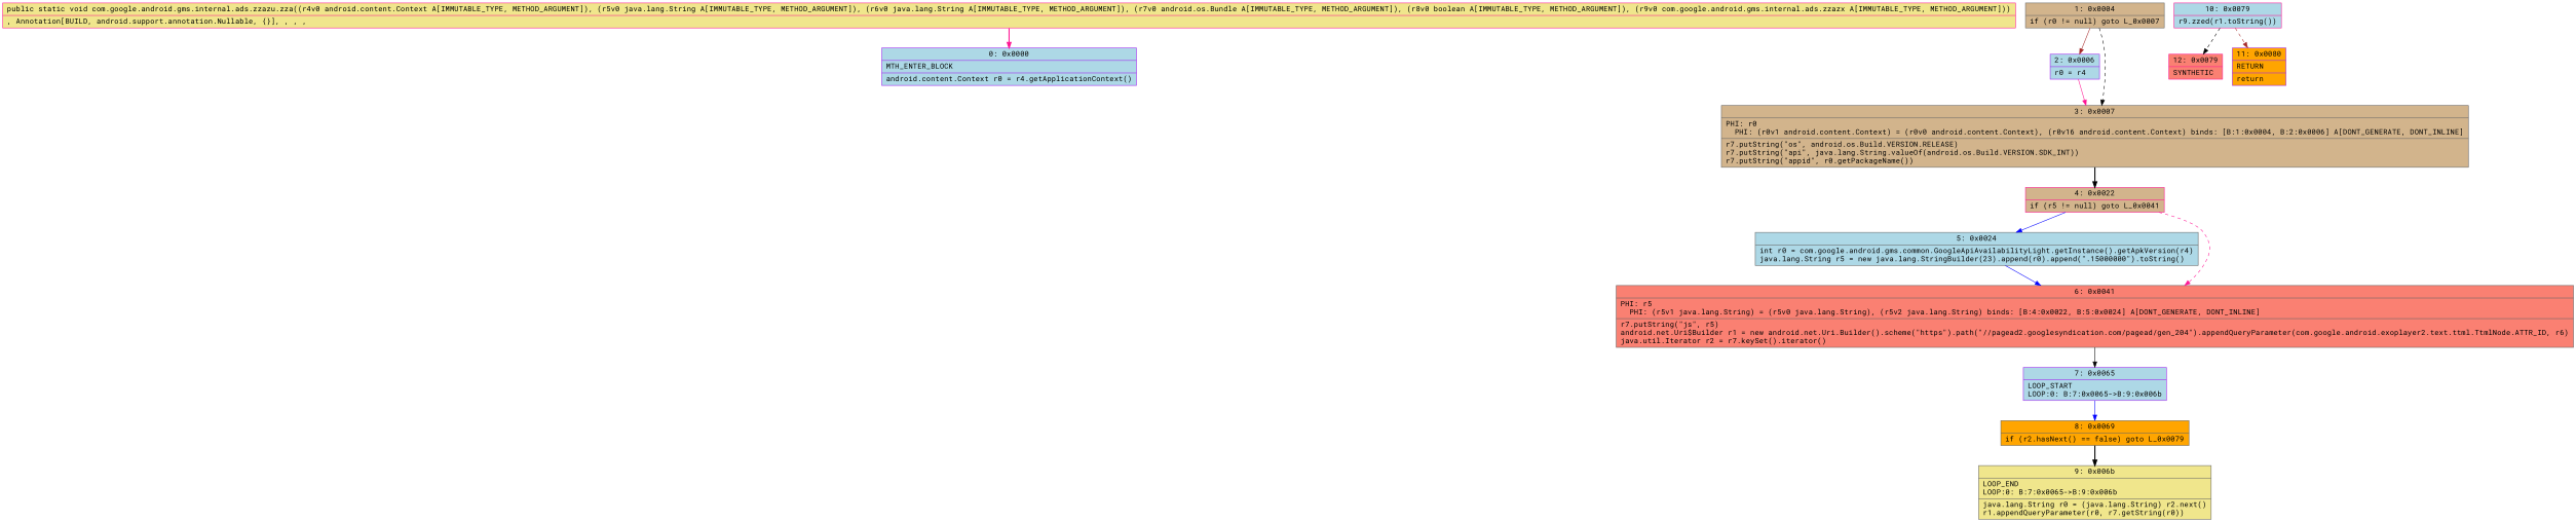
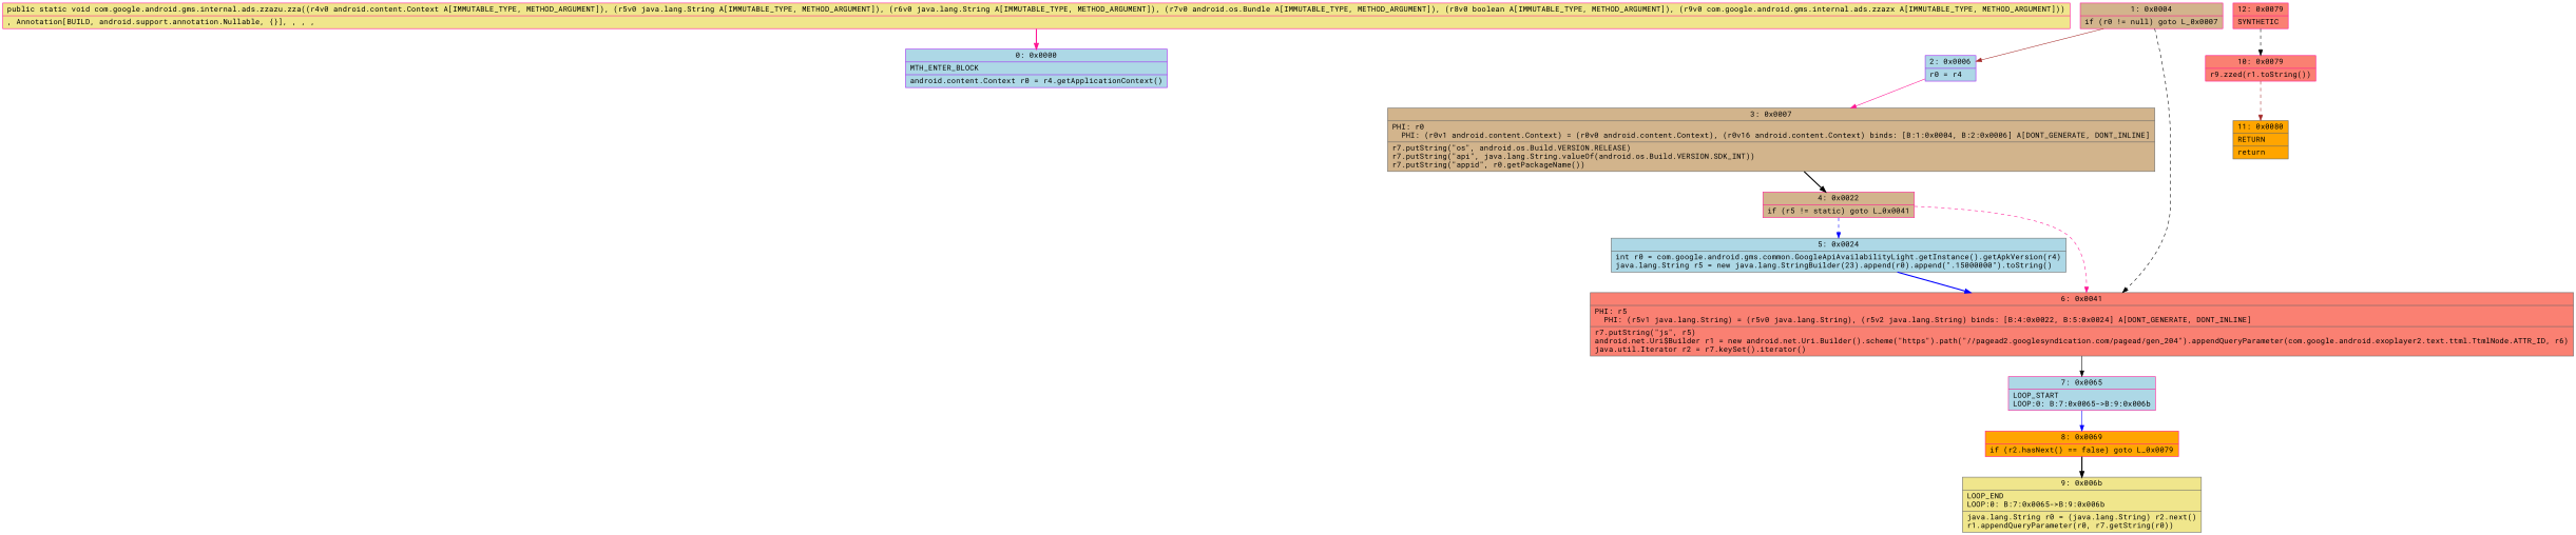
  digraph {
    fontname="Roboto Mono"
    node [color=gray40 fillcolor=lightblue fontname="Roboto Mono" shape=record style=filled]
    edge [color=black fontname="Roboto Mono" style=dashed]
    n1 [color=purple label="{0\:\ 0x0000|MTH_ENTER_BLOCK\l|android.content.Context r0 = r4.getApplicationContext()\l}"]
-   n2 [fillcolor=tan label="{1\:\ 0x0004|if (r0 != null) goto L_0x0007\l}"]
+   n2 [color=deeppink fillcolor=tan label="{1\:\ 0x0004|if (r0 != null) goto L_0x0007\l}"]
    n3 [color=purple label="{2\:\ 0x0006|r0 = r4\l}"]
    n4 [fillcolor=tan label="{3\:\ 0x0007|PHI: r0 \l  PHI: (r0v1 android.content.Context) = (r0v0 android.content.Context), (r0v16 android.content.Context) binds: [B:1:0x0004, B:2:0x0006] A[DONT_GENERATE, DONT_INLINE]\l|r7.putString(\"os\", android.os.Build.VERSION.RELEASE)\lr7.putString(\"api\", java.lang.String.valueOf(android.os.Build.VERSION.SDK_INT))\lr7.putString(\"appid\", r0.getPackageName())\l}"]
-   n5 [color=deeppink fillcolor=tan label="{4\:\ 0x0022|if (r5 != null) goto L_0x0041\l}"]
+   n5 [color=deeppink fillcolor=tan label="{4\:\ 0x0022|if (r5 != static) goto L_0x0041\l}"]
    n6 [label="{5\:\ 0x0024|int r0 = com.google.android.gms.common.GoogleApiAvailabilityLight.getInstance().getApkVersion(r4)\ljava.lang.String r5 = new java.lang.StringBuilder(23).append(r0).append(\".15000000\").toString()\l}"]
    n7 [fillcolor=salmon label="{6\:\ 0x0041|PHI: r5 \l  PHI: (r5v1 java.lang.String) = (r5v0 java.lang.String), (r5v2 java.lang.String) binds: [B:4:0x0022, B:5:0x0024] A[DONT_GENERATE, DONT_INLINE]\l|r7.putString(\"js\", r5)\landroid.net.Uri$Builder r1 = new android.net.Uri.Builder().scheme(\"https\").path(\"\/\/pagead2.googlesyndication.com\/pagead\/gen_204\").appendQueryParameter(com.google.android.exoplayer2.text.ttml.TtmlNode.ATTR_ID, r6)\ljava.util.Iterator r2 = r7.keySet().iterator()\l}"]
-   n8 [color=purple label="{7\:\ 0x0065|LOOP_START\lLOOP:0: B:7:0x0065\-\>B:9:0x006b\l}"]
-   n9 [fillcolor=orange label="{8\:\ 0x0069|if (r2.hasNext() == false) goto L_0x0079\l}"]
+   n8 [color=deeppink label="{7\:\ 0x0065|LOOP_START\lLOOP:0: B:7:0x0065\-\>B:9:0x006b\l}"]
+   n9 [color=deeppink fillcolor=orange label="{8\:\ 0x0069|if (r2.hasNext() == false) goto L_0x0079\l}"]
    n10 [fillcolor=khaki label="{9\:\ 0x006b|LOOP_END\lLOOP:0: B:7:0x0065\-\>B:9:0x006b\l|java.lang.String r0 = (java.lang.String) r2.next()\lr1.appendQueryParameter(r0, r7.getString(r0))\l}"]
    n11 [color=deeppink fillcolor=salmon label="{12\:\ 0x0079|SYNTHETIC\l}"]
-   n12 [color=deeppink label="{10\:\ 0x0079|r9.zzed(r1.toString())\l}"]
-   n13 [color=purple fillcolor=orange label="{11\:\ 0x0080|RETURN\l|return\l}"]
+   n12 [color=deeppink fillcolor=salmon label="{10\:\ 0x0079|r9.zzed(r1.toString())\l}"]
+   n13 [fillcolor=orange label="{11\:\ 0x0080|RETURN\l|return\l}"]
    n14 [color=deeppink fillcolor=khaki label="{public static void com.google.android.gms.internal.ads.zzazu.zza((r4v0 android.content.Context A[IMMUTABLE_TYPE, METHOD_ARGUMENT]), (r5v0 java.lang.String A[IMMUTABLE_TYPE, METHOD_ARGUMENT]), (r6v0 java.lang.String A[IMMUTABLE_TYPE, METHOD_ARGUMENT]), (r7v0 android.os.Bundle A[IMMUTABLE_TYPE, METHOD_ARGUMENT]), (r8v0 boolean A[IMMUTABLE_TYPE, METHOD_ARGUMENT]), (r9v0 com.google.android.gms.internal.ads.zzazx A[IMMUTABLE_TYPE, METHOD_ARGUMENT]))  | , Annotation[BUILD, android.support.annotation.Nullable, \{\}], , , , \l}"]
    n2 -> n3 [color=brown style=solid]
-   n2 -> n4
+   n2 -> n7
    n3 -> n4 [color=deeppink style=solid]
    n4 -> n5 [style=bold]
-   n5 -> n6 [color=blue style=solid]
+   n5 -> n6 [color=blue]
    n5 -> n7 [color=deeppink]
-   n6 -> n7 [color=blue style=solid]
+   n6 -> n7 [color=blue style=bold]
    n7 -> n8 [style=solid]
    n8 -> n9 [color=blue style=solid]
    n9 -> n10 [style=bold]
-   n12 -> n11
+   n11 -> n12
    n12 -> n13 [color=brown]
    n14 -> n1 [color=deeppink style=bold]
  }
